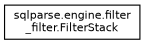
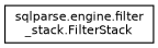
  digraph {
    rankdir=LR
-   n1 [color=black fillcolor=white fontname=Helvetica fontsize=10 height=0.2 label="sqlparse.engine.filter\l_filter.FilterStack" shape=record style=filled width=0.4]
+   n1 [color=black fillcolor=white fontname=Helvetica fontsize=10 height=0.2 label="sqlparse.engine.filter\l_stack.FilterStack" shape=record style=filled width=0.4]
  }
